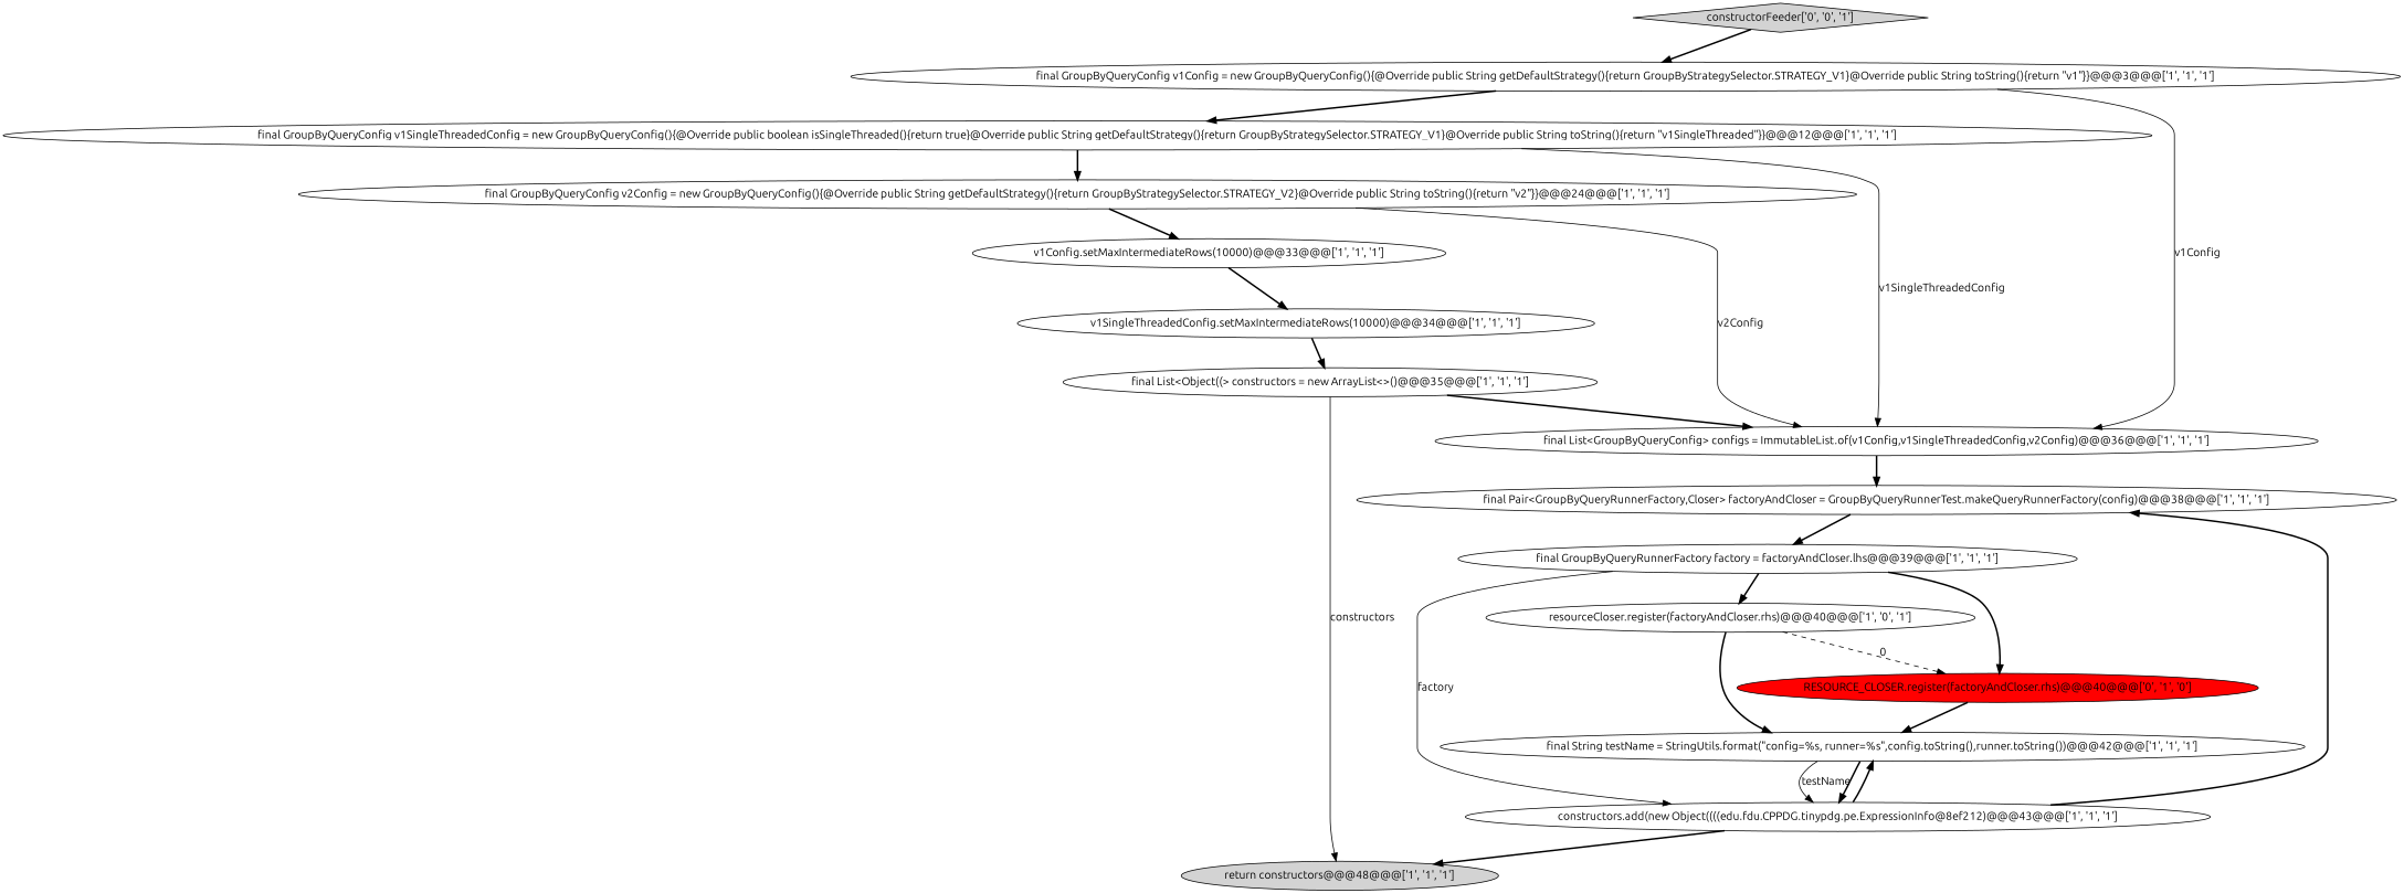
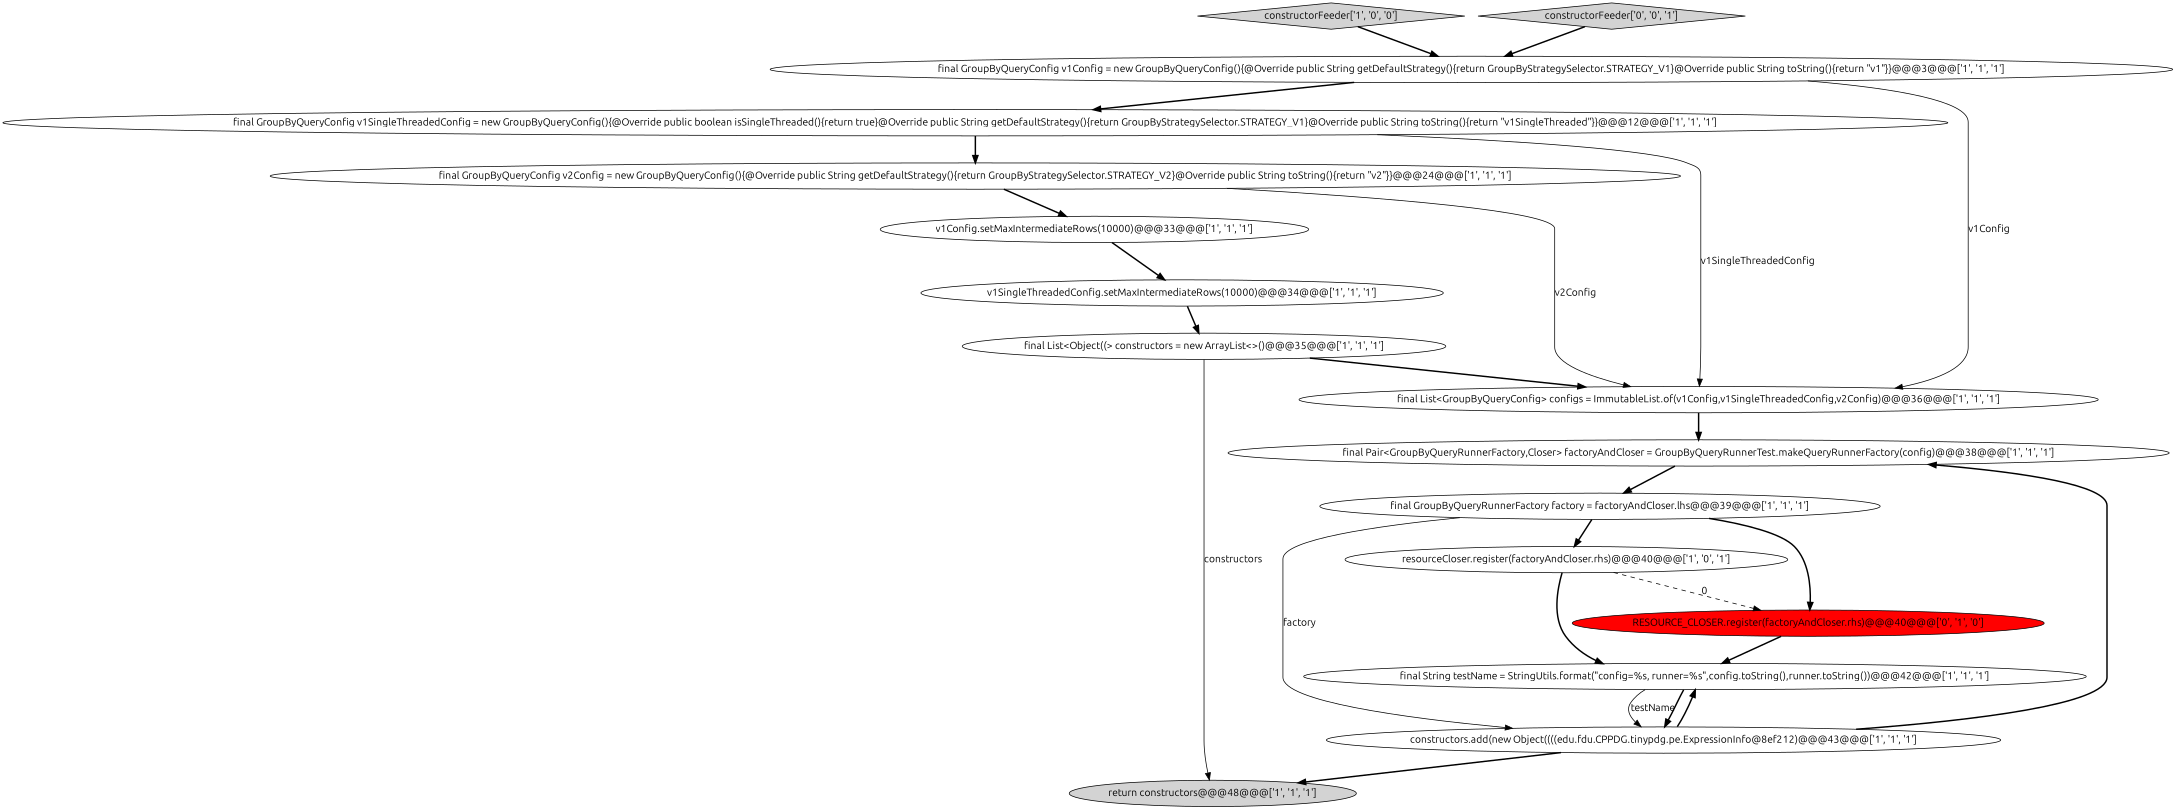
  digraph {
    fontname=Ubuntu
    node [fillcolor=white fontname=Ubuntu shape=ellipse style=filled]
    edge [fontname=Ubuntu style=bold]
+   n1 [fillcolor=lightgray label="constructorFeeder['1', '0', '0']" shape=diamond]
    n2 [label="final GroupByQueryConfig v1Config = new GroupByQueryConfig(){@Override public String getDefaultStrategy(){return GroupByStrategySelector.STRATEGY_V1}@Override public String toString(){return \"v1\"}}@@@3@@@['1', '1', '1']"]
    n3 [label="final List<GroupByQueryConfig> configs = ImmutableList.of(v1Config,v1SingleThreadedConfig,v2Config)@@@36@@@['1', '1', '1']"]
    n4 [label="final GroupByQueryConfig v1SingleThreadedConfig = new GroupByQueryConfig(){@Override public boolean isSingleThreaded(){return true}@Override public String getDefaultStrategy(){return GroupByStrategySelector.STRATEGY_V1}@Override public String toString(){return \"v1SingleThreaded\"}}@@@12@@@['1', '1', '1']"]
    n5 [label="final Pair<GroupByQueryRunnerFactory,Closer> factoryAndCloser = GroupByQueryRunnerTest.makeQueryRunnerFactory(config)@@@38@@@['1', '1', '1']"]
    n6 [label="final GroupByQueryRunnerFactory factory = factoryAndCloser.lhs@@@39@@@['1', '1', '1']"]
    n7 [label="resourceCloser.register(factoryAndCloser.rhs)@@@40@@@['1', '0', '1']"]
    n8 [fillcolor=red label="RESOURCE_CLOSER.register(factoryAndCloser.rhs)@@@40@@@['0', '1', '0']"]
    n9 [label="constructors.add(new Object((((edu.fdu.CPPDG.tinypdg.pe.ExpressionInfo@8ef212)@@@43@@@['1', '1', '1']"]
    n10 [label="final List<Object((> constructors = new ArrayList<>()@@@35@@@['1', '1', '1']"]
    n11 [fillcolor=lightgray label="return constructors@@@48@@@['1', '1', '1']"]
    n12 [label="final String testName = StringUtils.format(\"config=%s, runner=%s\",config.toString(),runner.toString())@@@42@@@['1', '1', '1']"]
    n13 [label="final GroupByQueryConfig v2Config = new GroupByQueryConfig(){@Override public String getDefaultStrategy(){return GroupByStrategySelector.STRATEGY_V2}@Override public String toString(){return \"v2\"}}@@@24@@@['1', '1', '1']"]
    n14 [label="v1Config.setMaxIntermediateRows(10000)@@@33@@@['1', '1', '1']"]
    n15 [label="v1SingleThreadedConfig.setMaxIntermediateRows(10000)@@@34@@@['1', '1', '1']"]
    n16 [fillcolor=lightgray label="constructorFeeder['0', '0', '1']" shape=diamond]
+   n1 -> n2
    n2 -> n3 [label=v1Config style=solid]
    n2 -> n4
    n3 -> n5
    n4 -> n3 [label=v1SingleThreadedConfig style=solid]
    n4 -> n13
    n5 -> n6
    n6 -> n7
    n6 -> n8
    n6 -> n9 [label=factory style=solid]
    n7 -> n8 [label=0 style=dashed]
    n7 -> n12
    n8 -> n12
    n9 -> n5
    n9 -> n11
    n9 -> n12
    n10 -> n3
    n10 -> n11 [label=constructors style=solid]
    n12 -> n9
    n12 -> n9 [label=testName style=solid]
    n13 -> n3 [label=v2Config style=solid]
    n13 -> n14
    n14 -> n15
    n15 -> n10
    n16 -> n2
  }
